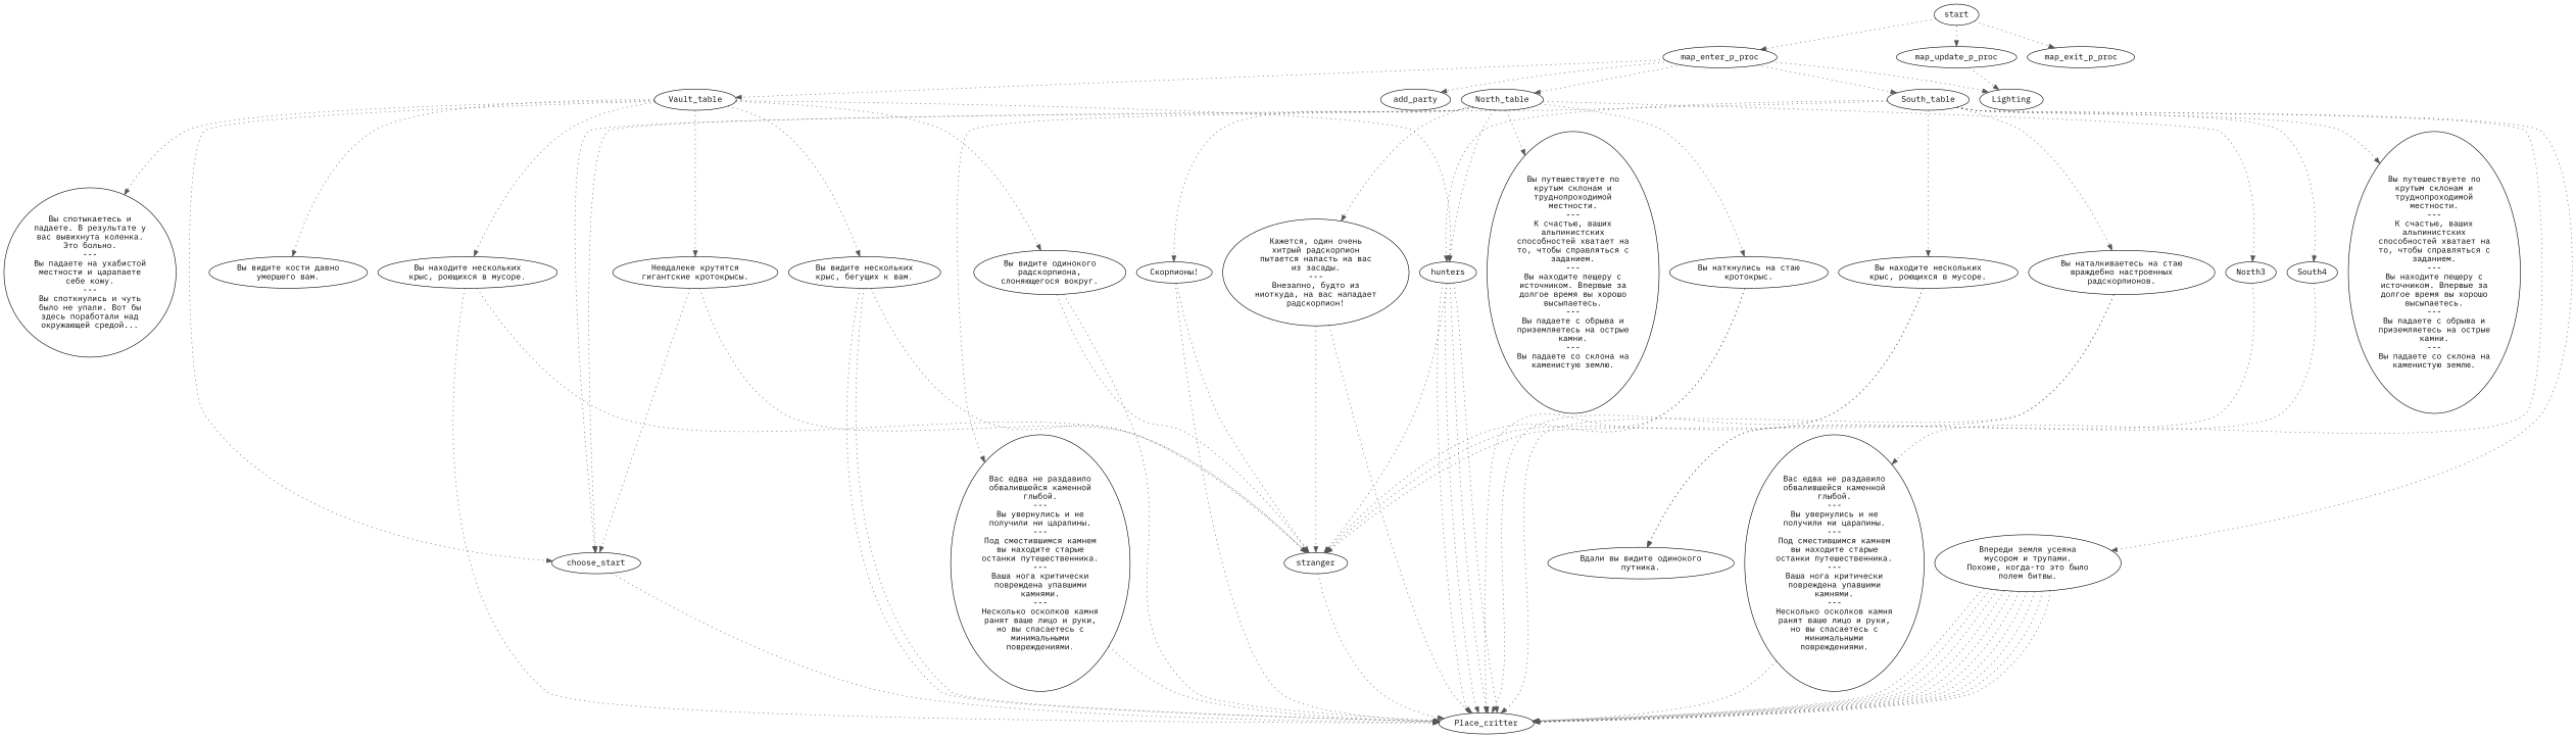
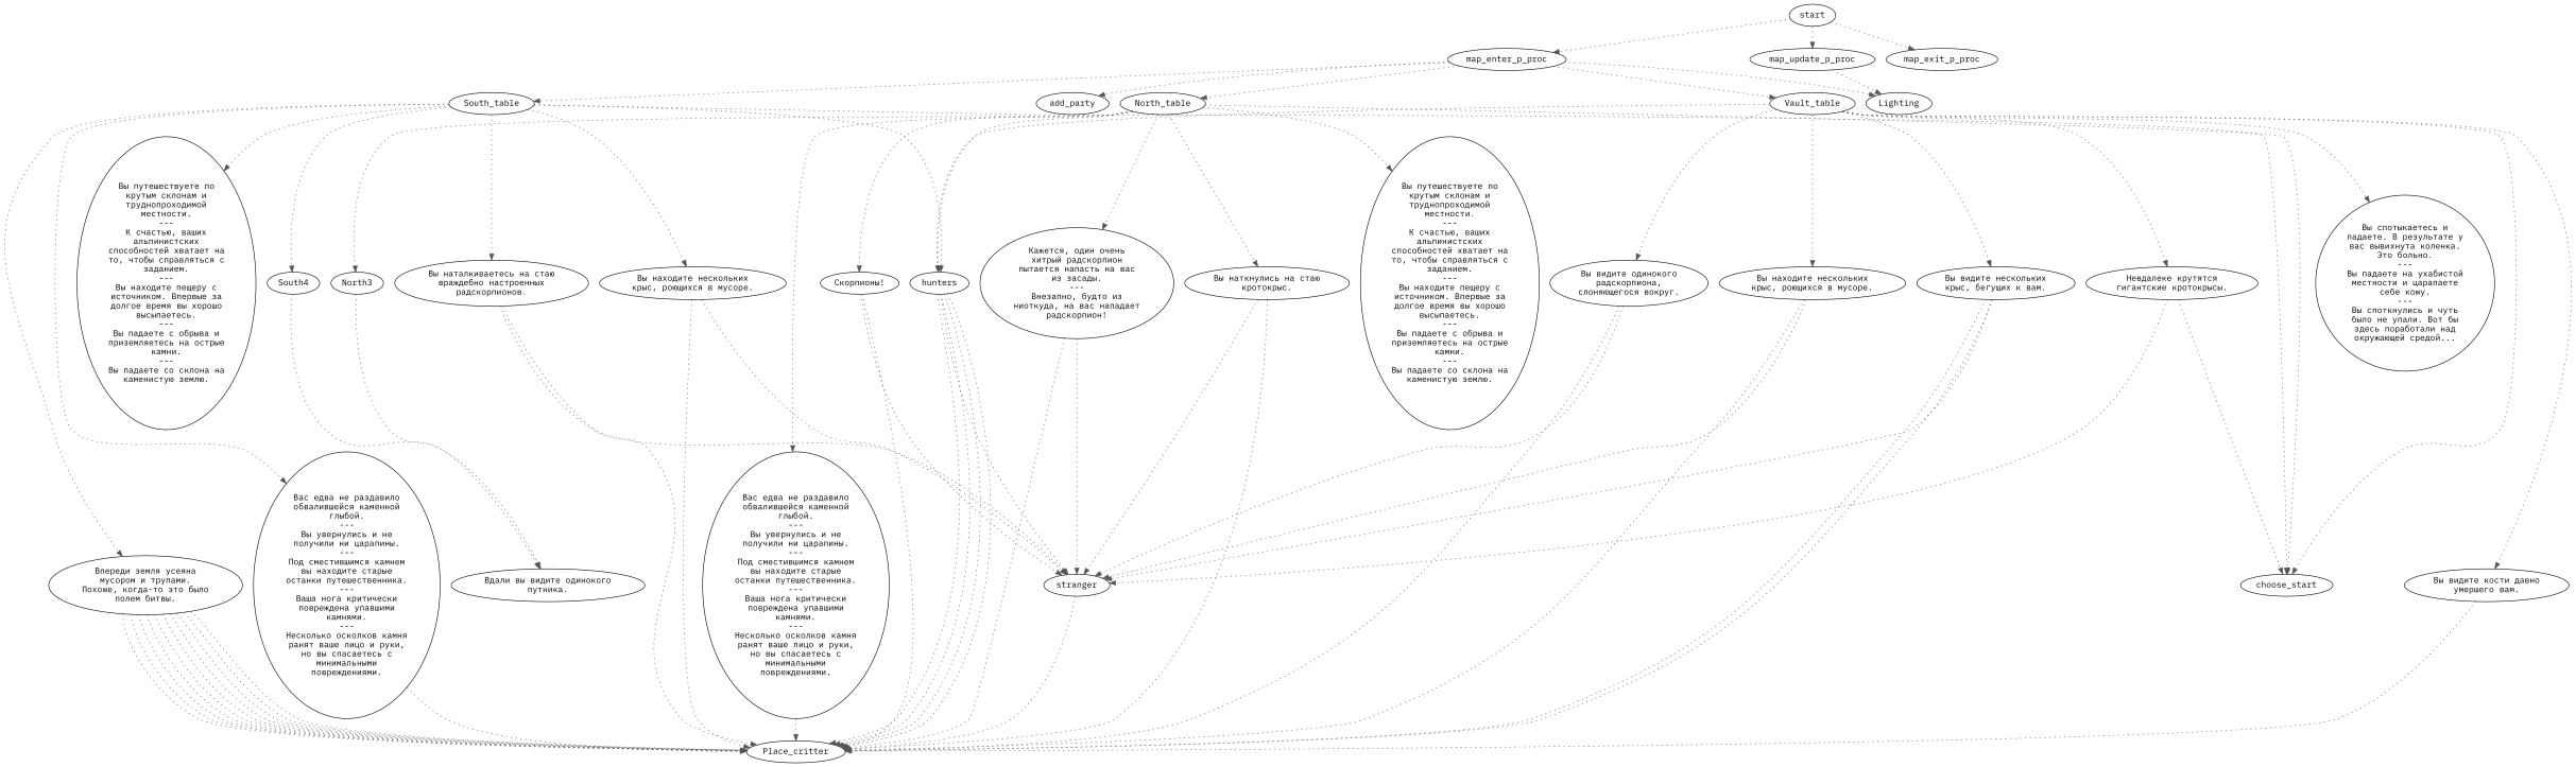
  digraph {
    fontname="IBM Plex Mono"
    node [color="#000000" fillcolor="#FFFFFF" fontname="IBM Plex Mono" style=filled]
    edge [color="#555555" fontname="IBM Plex Mono" style=dotted]
    start
    map_enter_p_proc
    map_update_p_proc
    map_exit_p_proc
    North_table
    South_table
    Vault_table
    Lighting
    add_party
    choose_start
    n11 [label="Вы путешествуете по\nкрутым склонам и\nтруднопроходимой\nместности.\n---\nК счастью, ваших\nальпинистских\nспособностей хватает на\nто, чтобы справляться с\nзаданием.\n---\nВы находите пещеру с\nисточником. Впервые за\nдолгое время вы хорошо\nвысыпаетесь.\n---\nВы падаете с обрыва и\nприземляетесь на острые\nкамни.\n---\nВы падаете со склона на\nкаменистую землю."]
    n12 [label="Скорпионы!"]
    North3
    n14 [label="Кажется, один очень\nхитрый радскорпион\nпытается напасть на вас\nиз засады.\n---\nВнезапно, будто из\nниоткуда, на вас нападает\nрадскорпион!"]
    n15 [label="Вы наткнулись на стаю\nкротокрыс."]
    n16 [label="Вас едва не раздавило\nобвалившейся каменной\nглыбой.\n---\nВы увернулись и не\nполучили ни царапины.\n---\nПод сместившимся камнем\nвы находите старые\nостанки путешественника.\n---\nВаша нога критически\nповреждена упавшими\nкамнями.\n---\nНесколько осколков камня\nранят ваше лицо и руки,\nно вы спасаетесь с\nминимальными\nповреждениями."]
    hunters
    n18 [label="Вы путешествуете по\nкрутым склонам и\nтруднопроходимой\nместности.\n---\nК счастью, ваших\nальпинистских\nспособностей хватает на\nто, чтобы справляться с\nзаданием.\n---\nВы находите пещеру с\nисточником. Впервые за\nдолгое время вы хорошо\nвысыпаетесь.\n---\nВы падаете с обрыва и\nприземляетесь на острые\nкамни.\n---\nВы падаете со склона на\nкаменистую землю."]
    n19 [label="Вы наталкиваетесь на стаю\nвраждебно настроенных\nрадскорпионов."]
    n20 [label="Вы находите нескольких\nкрыс, роющихся в мусоре."]
    South4
    n22 [label="Впереди земля усеяна\nмусором и трупами.\nПохоже, когда-то это было\nполем битвы."]
    n23 [label="Вас едва не раздавило\nобвалившейся каменной\nглыбой.\n---\nВы увернулись и не\nполучили ни царапины.\n---\nПод сместившимся камнем\nвы находите старые\nостанки путешественника.\n---\nВаша нога критически\nповреждена упавшими\nкамнями.\n---\nНесколько осколков камня\nранят ваше лицо и руки,\nно вы спасаетесь с\nминимальными\nповреждениями."]
    n24 [label="Вы видите одинокого\nрадскорпиона,\nслоняющегося вокруг."]
    n25 [label="Вы видите кости давно\nумершего вам."]
    n26 [label="Невдалеке крутятся\nгигантские кротокрысы."]
    n27 [label="Вы находите нескольких\nкрыс, роющихся в мусоре."]
    n28 [label="Вы спотыкаетесь и\nпадаете. В результате у\nвас вывихнута коленка.\nЭто больно.\n---\nВы падаете на ухабистой\nместности и царапаете\nсебе кожу.\n---\nВы споткнулись и чуть\nбыло не упали. Вот бы\nздесь поработали над\nокружающей средой..."]
    n29 [label="Вы видите нескольких\nкрыс, бегущих к вам."]
    stranger
    Place_critter
    n32 [label="Вдали вы видите одинокого\nпутника."]
    start -> map_enter_p_proc
    start -> map_update_p_proc
    start -> map_exit_p_proc
    map_enter_p_proc -> North_table
    map_enter_p_proc -> South_table
    map_enter_p_proc -> Vault_table
    map_enter_p_proc -> Lighting
    map_enter_p_proc -> add_party
    map_update_p_proc -> Lighting
    North_table -> choose_start
    North_table -> n11
    North_table -> n12
    North_table -> North3
    North_table -> n14
    North_table -> n15
    North_table -> n16
    North_table -> hunters
    South_table -> choose_start
    South_table -> hunters
    South_table -> n18
    South_table -> n19
    South_table -> n20
    South_table -> South4
    South_table -> n22
    South_table -> n23
    Vault_table -> choose_start
    Vault_table -> hunters
    Vault_table -> n24
    Vault_table -> n25
    Vault_table -> n26
    Vault_table -> n27
    Vault_table -> n28
    Vault_table -> n29
    n12 -> stranger
    n12 -> Place_critter
    North3 -> n32
    n14 -> stranger
    n14 -> Place_critter
    n15 -> stranger
    n15 -> Place_critter
    n16 -> Place_critter
    hunters -> stranger
    hunters -> Place_critter
    hunters -> Place_critter
    hunters -> Place_critter
    hunters -> Place_critter
    n19 -> stranger
    n19 -> Place_critter
    n20 -> stranger
    n20 -> Place_critter
    South4 -> n32
    n22 -> Place_critter
    n22 -> Place_critter
    n22 -> Place_critter
    n22 -> Place_critter
    n22 -> Place_critter
    n22 -> Place_critter
    n22 -> Place_critter
    n22 -> Place_critter
    n22 -> Place_critter
    n22 -> Place_critter
    n23 -> Place_critter
    n24 -> stranger
    n24 -> Place_critter
-   choose_start -> Place_critter
+   n25 -> Place_critter
    n26 -> choose_start
    n26 -> stranger
    n27 -> stranger
    n27 -> Place_critter
    n29 -> stranger
    n29 -> Place_critter
    n29 -> Place_critter
    stranger -> Place_critter
  }
